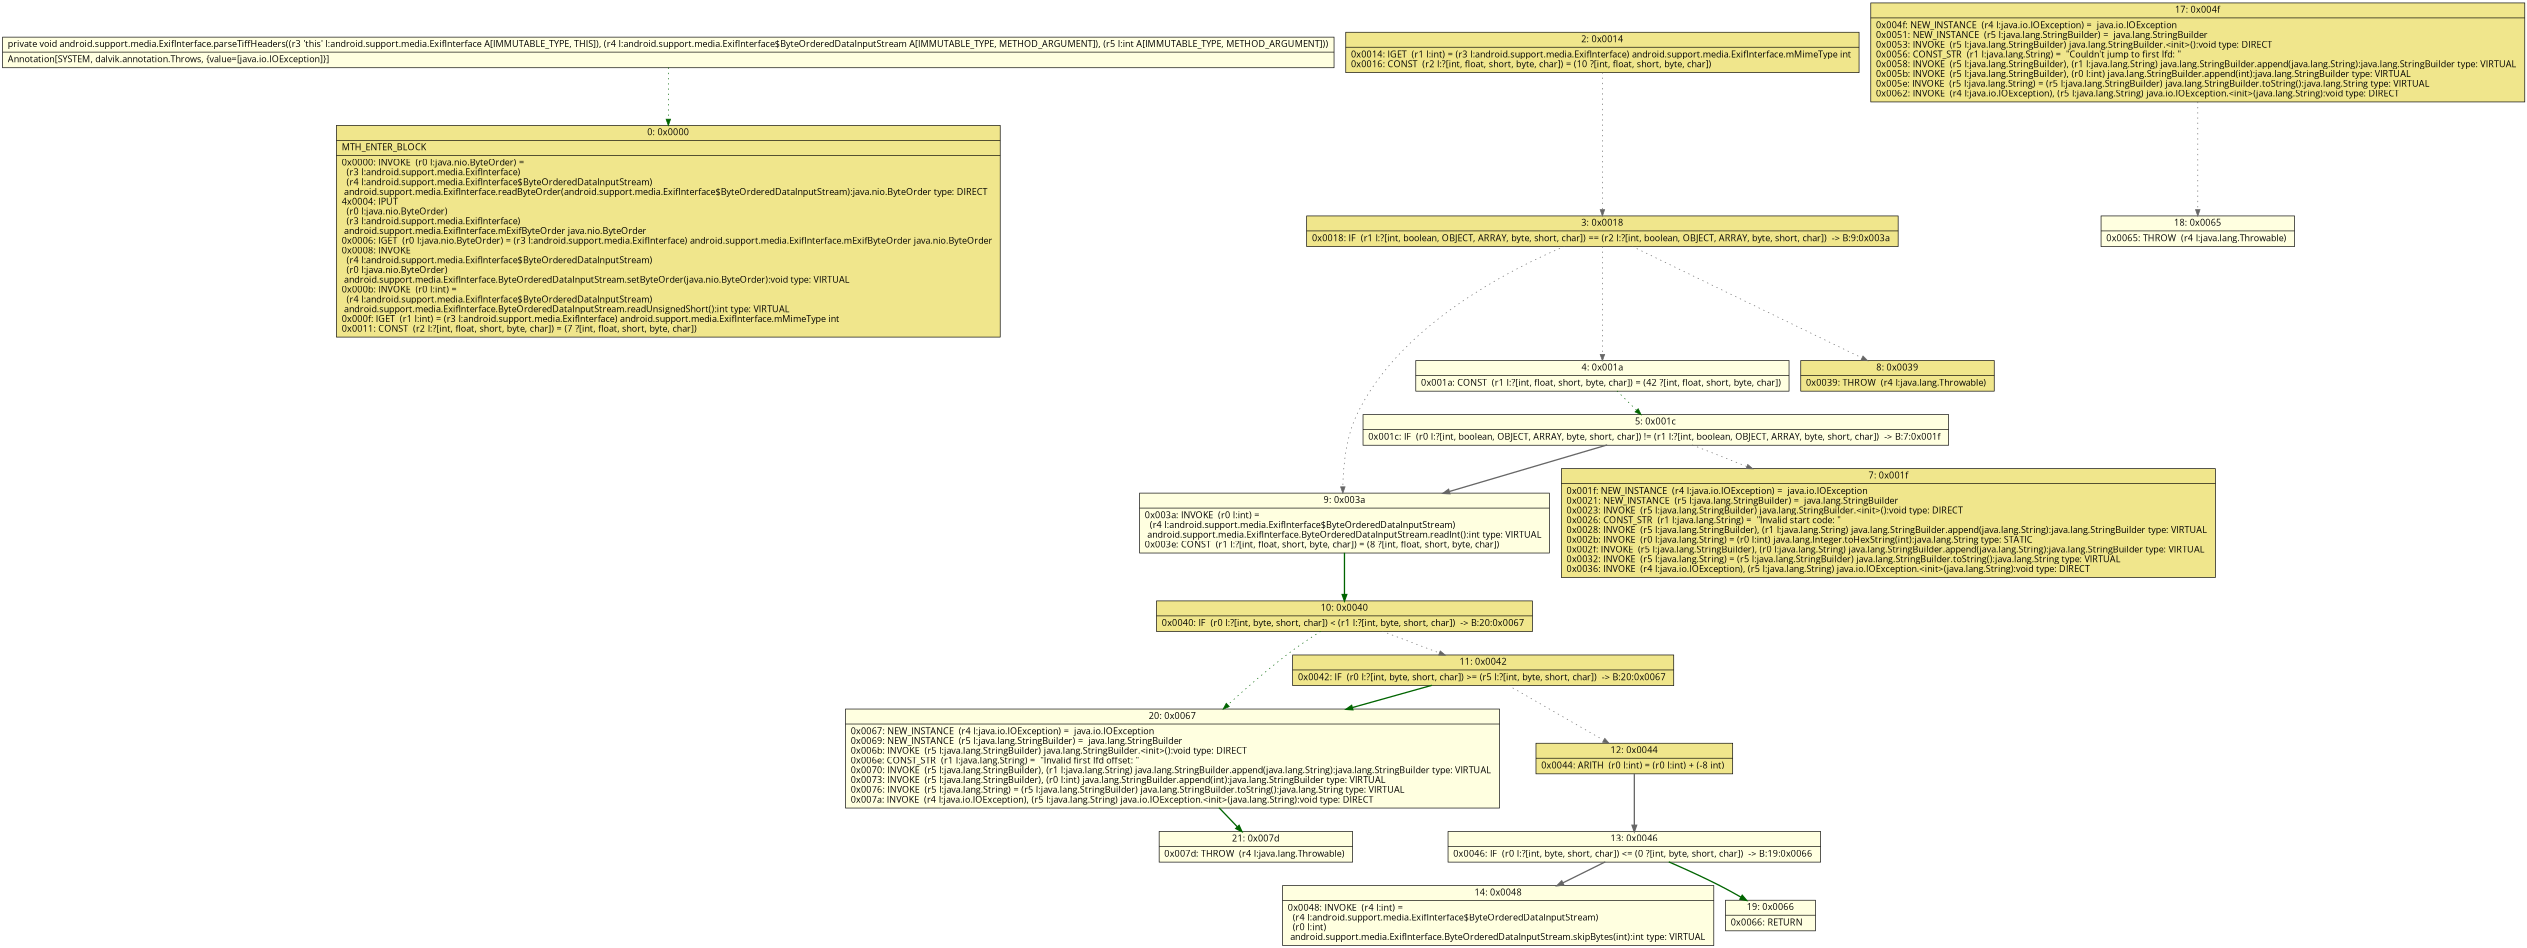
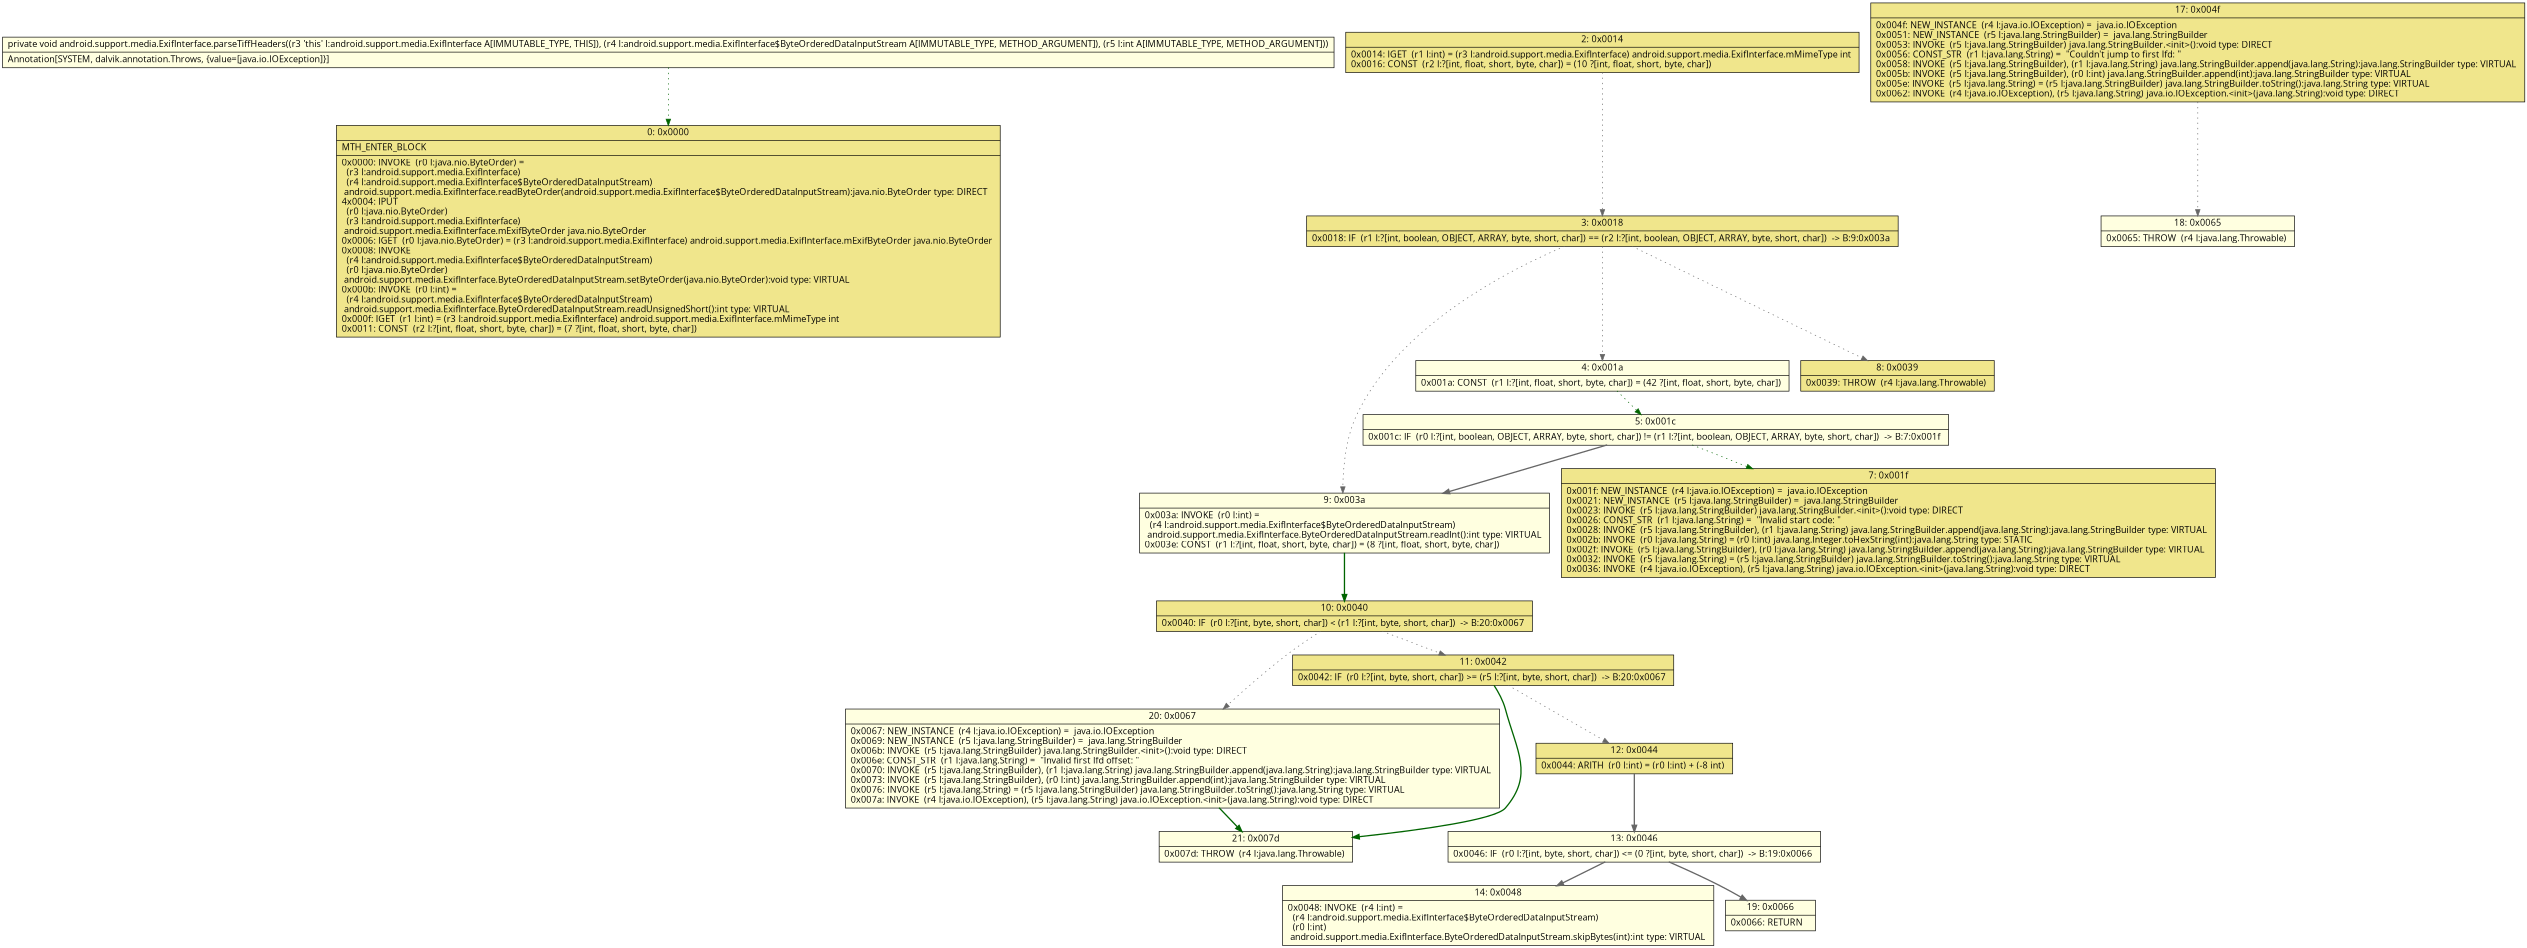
  digraph {
    fontname="Open Sans"
    node [fillcolor=lightyellow fontname="Open Sans" shape=record style=filled]
    edge [color=gray40 fontname="Open Sans" style=dotted]
    n1 [fillcolor=khaki label="{0\:\ 0x0000|MTH_ENTER_BLOCK\l|0x0000: INVOKE  (r0 I:java.nio.ByteOrder) = \l  (r3 I:android.support.media.ExifInterface)\l  (r4 I:android.support.media.ExifInterface$ByteOrderedDataInputStream)\l android.support.media.ExifInterface.readByteOrder(android.support.media.ExifInterface$ByteOrderedDataInputStream):java.nio.ByteOrder type: DIRECT \l4x0004: IPUT  \l  (r0 I:java.nio.ByteOrder)\l  (r3 I:android.support.media.ExifInterface)\l android.support.media.ExifInterface.mExifByteOrder java.nio.ByteOrder \l0x0006: IGET  (r0 I:java.nio.ByteOrder) = (r3 I:android.support.media.ExifInterface) android.support.media.ExifInterface.mExifByteOrder java.nio.ByteOrder \l0x0008: INVOKE  \l  (r4 I:android.support.media.ExifInterface$ByteOrderedDataInputStream)\l  (r0 I:java.nio.ByteOrder)\l android.support.media.ExifInterface.ByteOrderedDataInputStream.setByteOrder(java.nio.ByteOrder):void type: VIRTUAL \l0x000b: INVOKE  (r0 I:int) = \l  (r4 I:android.support.media.ExifInterface$ByteOrderedDataInputStream)\l android.support.media.ExifInterface.ByteOrderedDataInputStream.readUnsignedShort():int type: VIRTUAL \l0x000f: IGET  (r1 I:int) = (r3 I:android.support.media.ExifInterface) android.support.media.ExifInterface.mMimeType int \l0x0011: CONST  (r2 I:?[int, float, short, byte, char]) = (7 ?[int, float, short, byte, char]) \l}"]
    n2 [fillcolor=khaki label="{2\:\ 0x0014|0x0014: IGET  (r1 I:int) = (r3 I:android.support.media.ExifInterface) android.support.media.ExifInterface.mMimeType int \l0x0016: CONST  (r2 I:?[int, float, short, byte, char]) = (10 ?[int, float, short, byte, char]) \l}"]
    n3 [fillcolor=khaki label="{3\:\ 0x0018|0x0018: IF  (r1 I:?[int, boolean, OBJECT, ARRAY, byte, short, char]) == (r2 I:?[int, boolean, OBJECT, ARRAY, byte, short, char])  \-\> B:9:0x003a \l}"]
    n4 [label="{9\:\ 0x003a|0x003a: INVOKE  (r0 I:int) = \l  (r4 I:android.support.media.ExifInterface$ByteOrderedDataInputStream)\l android.support.media.ExifInterface.ByteOrderedDataInputStream.readInt():int type: VIRTUAL \l0x003e: CONST  (r1 I:?[int, float, short, byte, char]) = (8 ?[int, float, short, byte, char]) \l}"]
    n5 [fillcolor=khaki label="{10\:\ 0x0040|0x0040: IF  (r0 I:?[int, byte, short, char]) \< (r1 I:?[int, byte, short, char])  \-\> B:20:0x0067 \l}"]
    n6 [label="{4\:\ 0x001a|0x001a: CONST  (r1 I:?[int, float, short, byte, char]) = (42 ?[int, float, short, byte, char]) \l}"]
    n7 [fillcolor=khaki label="{8\:\ 0x0039|0x0039: THROW  (r4 I:java.lang.Throwable) \l}"]
    n8 [label="{5\:\ 0x001c|0x001c: IF  (r0 I:?[int, boolean, OBJECT, ARRAY, byte, short, char]) != (r1 I:?[int, boolean, OBJECT, ARRAY, byte, short, char])  \-\> B:7:0x001f \l}"]
    n9 [fillcolor=khaki label="{7\:\ 0x001f|0x001f: NEW_INSTANCE  (r4 I:java.io.IOException) =  java.io.IOException \l0x0021: NEW_INSTANCE  (r5 I:java.lang.StringBuilder) =  java.lang.StringBuilder \l0x0023: INVOKE  (r5 I:java.lang.StringBuilder) java.lang.StringBuilder.\<init\>():void type: DIRECT \l0x0026: CONST_STR  (r1 I:java.lang.String) =  \"Invalid start code: \" \l0x0028: INVOKE  (r5 I:java.lang.StringBuilder), (r1 I:java.lang.String) java.lang.StringBuilder.append(java.lang.String):java.lang.StringBuilder type: VIRTUAL \l0x002b: INVOKE  (r0 I:java.lang.String) = (r0 I:int) java.lang.Integer.toHexString(int):java.lang.String type: STATIC \l0x002f: INVOKE  (r5 I:java.lang.StringBuilder), (r0 I:java.lang.String) java.lang.StringBuilder.append(java.lang.String):java.lang.StringBuilder type: VIRTUAL \l0x0032: INVOKE  (r5 I:java.lang.String) = (r5 I:java.lang.StringBuilder) java.lang.StringBuilder.toString():java.lang.String type: VIRTUAL \l0x0036: INVOKE  (r4 I:java.io.IOException), (r5 I:java.lang.String) java.io.IOException.\<init\>(java.lang.String):void type: DIRECT \l}"]
    n10 [fillcolor=khaki label="{11\:\ 0x0042|0x0042: IF  (r0 I:?[int, byte, short, char]) \>= (r5 I:?[int, byte, short, char])  \-\> B:20:0x0067 \l}"]
    n11 [label="{20\:\ 0x0067|0x0067: NEW_INSTANCE  (r4 I:java.io.IOException) =  java.io.IOException \l0x0069: NEW_INSTANCE  (r5 I:java.lang.StringBuilder) =  java.lang.StringBuilder \l0x006b: INVOKE  (r5 I:java.lang.StringBuilder) java.lang.StringBuilder.\<init\>():void type: DIRECT \l0x006e: CONST_STR  (r1 I:java.lang.String) =  \"Invalid first Ifd offset: \" \l0x0070: INVOKE  (r5 I:java.lang.StringBuilder), (r1 I:java.lang.String) java.lang.StringBuilder.append(java.lang.String):java.lang.StringBuilder type: VIRTUAL \l0x0073: INVOKE  (r5 I:java.lang.StringBuilder), (r0 I:int) java.lang.StringBuilder.append(int):java.lang.StringBuilder type: VIRTUAL \l0x0076: INVOKE  (r5 I:java.lang.String) = (r5 I:java.lang.StringBuilder) java.lang.StringBuilder.toString():java.lang.String type: VIRTUAL \l0x007a: INVOKE  (r4 I:java.io.IOException), (r5 I:java.lang.String) java.io.IOException.\<init\>(java.lang.String):void type: DIRECT \l}"]
    n12 [fillcolor=khaki label="{12\:\ 0x0044|0x0044: ARITH  (r0 I:int) = (r0 I:int) + (\-8 int) \l}"]
    n13 [label="{21\:\ 0x007d|0x007d: THROW  (r4 I:java.lang.Throwable) \l}"]
    n14 [label="{13\:\ 0x0046|0x0046: IF  (r0 I:?[int, byte, short, char]) \<= (0 ?[int, byte, short, char])  \-\> B:19:0x0066 \l}"]
    n15 [label="{14\:\ 0x0048|0x0048: INVOKE  (r4 I:int) = \l  (r4 I:android.support.media.ExifInterface$ByteOrderedDataInputStream)\l  (r0 I:int)\l android.support.media.ExifInterface.ByteOrderedDataInputStream.skipBytes(int):int type: VIRTUAL \l}"]
    n16 [label="{19\:\ 0x0066|0x0066: RETURN   \l}"]
    n17 [fillcolor=khaki label="{17\:\ 0x004f|0x004f: NEW_INSTANCE  (r4 I:java.io.IOException) =  java.io.IOException \l0x0051: NEW_INSTANCE  (r5 I:java.lang.StringBuilder) =  java.lang.StringBuilder \l0x0053: INVOKE  (r5 I:java.lang.StringBuilder) java.lang.StringBuilder.\<init\>():void type: DIRECT \l0x0056: CONST_STR  (r1 I:java.lang.String) =  \"Couldn't jump to first Ifd: \" \l0x0058: INVOKE  (r5 I:java.lang.StringBuilder), (r1 I:java.lang.String) java.lang.StringBuilder.append(java.lang.String):java.lang.StringBuilder type: VIRTUAL \l0x005b: INVOKE  (r5 I:java.lang.StringBuilder), (r0 I:int) java.lang.StringBuilder.append(int):java.lang.StringBuilder type: VIRTUAL \l0x005e: INVOKE  (r5 I:java.lang.String) = (r5 I:java.lang.StringBuilder) java.lang.StringBuilder.toString():java.lang.String type: VIRTUAL \l0x0062: INVOKE  (r4 I:java.io.IOException), (r5 I:java.lang.String) java.io.IOException.\<init\>(java.lang.String):void type: DIRECT \l}"]
    n18 [label="{18\:\ 0x0065|0x0065: THROW  (r4 I:java.lang.Throwable) \l}"]
    n19 [label="{private void android.support.media.ExifInterface.parseTiffHeaders((r3 'this' I:android.support.media.ExifInterface A[IMMUTABLE_TYPE, THIS]), (r4 I:android.support.media.ExifInterface$ByteOrderedDataInputStream A[IMMUTABLE_TYPE, METHOD_ARGUMENT]), (r5 I:int A[IMMUTABLE_TYPE, METHOD_ARGUMENT]))  | Annotation[SYSTEM, dalvik.annotation.Throws, \{value=[java.io.IOException]\}]\l}"]
    n2 -> n3
    n3 -> n4
    n3 -> n6
    n3 -> n7
    n4 -> n5 [color=darkgreen style=bold]
    n5 -> n10
-   n5 -> n11 [color=darkgreen]
+   n5 -> n11
    n6 -> n8 [color=darkgreen]
    n8 -> n4 [style=bold]
-   n8 -> n9
-   n10 -> n11 [color=darkgreen style=bold]
+   n8 -> n9 [color=darkgreen]
+   n10 -> n13 [color=darkgreen style=bold]
    n10 -> n12
    n11 -> n13 [color=darkgreen style=bold]
    n12 -> n14 [style=bold]
    n14 -> n15 [style=bold]
-   n14 -> n16 [color=darkgreen style=bold]
+   n14 -> n16 [style=bold]
    n17 -> n18
    n19 -> n1 [color=darkgreen]
  }
